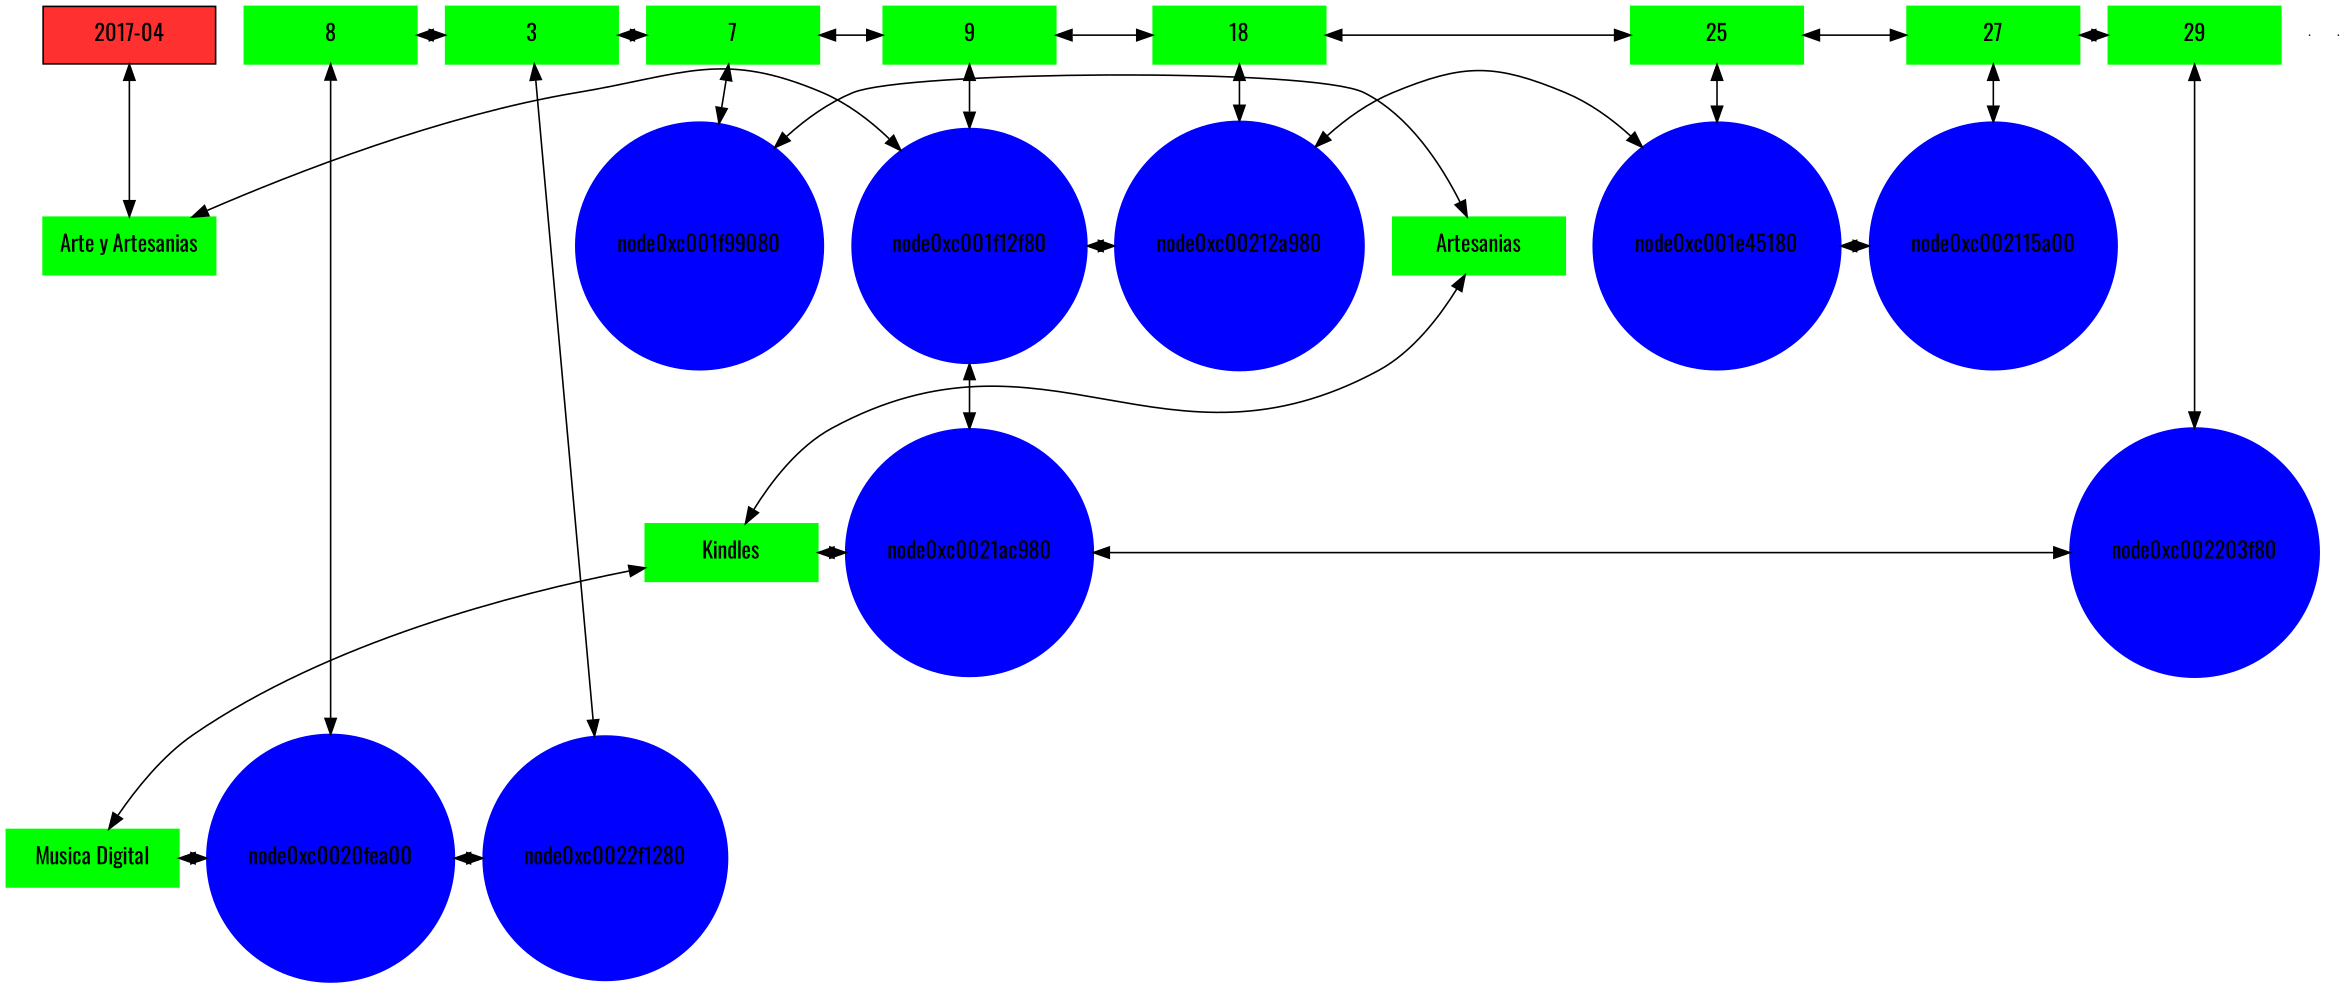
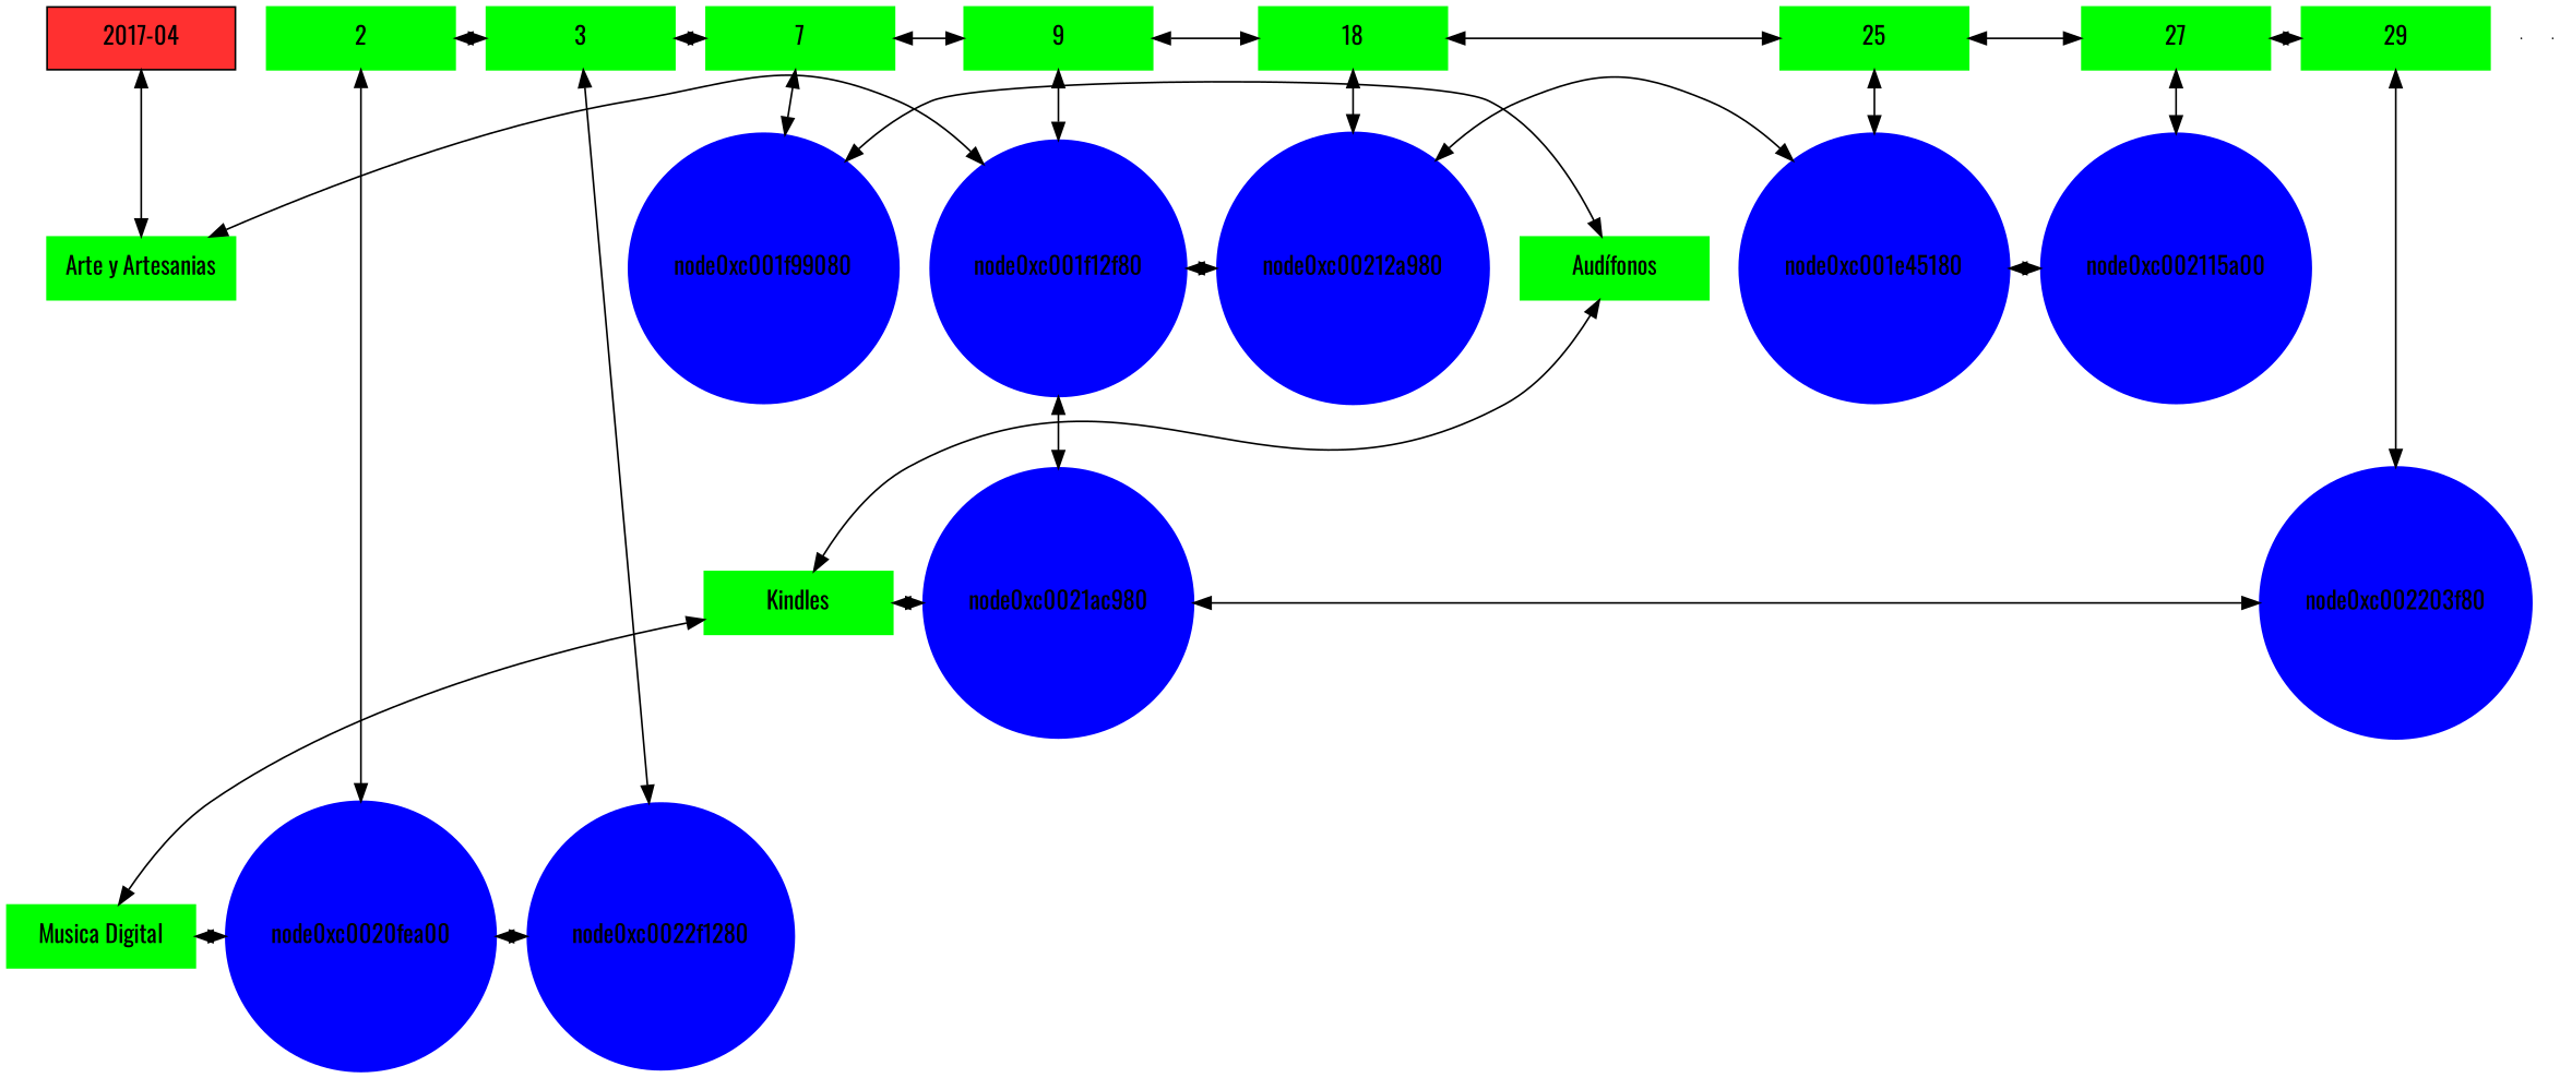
  digraph {
    fontname=Oswald
    node [fontname=Oswald group=1 shape=box style=filled color=green]
    edge [dir=both fontname=Oswald]
    n1 [fillcolor=firebrick1 label="2017-04" width=1.5 color=""]
-   n2 [group=2 label=8 width=1.5]
+   n2 [group=2 label=2 width=1.5]
    n3 [group=3 label=3 width=1.5]
    n4 [group=5 label=7 width=1.5]
    n5 [group=9 label=9 width=1.5]
    n6 [group=18 label=18 width=1.5]
    n7 [group=25 label=25 width=1.5]
    n8 [group=27 label=27 width=1.5]
    n9 [group=29 label=29 width=1.5]
    n10 [label="Arte y Artesanias" width=1.5]
    node0xc001f12f80 [color=blue group=9 shape=circle width=0.5]
    node0xc00212a980 [color=blue group=18 shape=circle width=0.5]
    node0xc001e45180 [color=blue group=25 shape=circle width=0.5]
    node0xc002115a00 [color=blue group=27 shape=circle width=0.5]
-   n15 [label=Artesanias width=1.5]
+   n15 [label="Audífonos" width=1.5]
    node0xc001f99080 [color=blue group=5 shape=circle width=0.5]
    n17 [label=Kindles width=1.5]
    node0xc0021ac980 [color=blue group=9 shape=circle width=0.5]
    node0xc002203f80 [color=blue group=29 shape=circle width=0.5]
    n20 [label="Musica Digital" width=1.5]
    node0xc0020fea00 [color=blue group=2 shape=circle width=0.5]
    node0xc0022f1280 [color=blue group=3 shape=circle width=0.5]
    e0 [shape=point width=0 group="" style="" color=""]
    e1 [shape=point width=0 group="" style="" color=""]
    subgraph sub_1 {
      rank=same
      n1
      n2
    }
    subgraph sub_2 {
      rank=same
      n2
      n3
    }
    subgraph sub_3 {
      rank=same
      n3
      n4
    }
    subgraph sub_4 {
      rank=same
      n4
      n5
    }
    subgraph sub_5 {
      rank=same
      n5
      n6
    }
    subgraph sub_6 {
      rank=same
      n6
      n7
    }
    subgraph sub_7 {
      rank=same
      n7
      n8
    }
    subgraph sub_8 {
      rank=same
      n8
      n9
    }
    subgraph sub_9 {
      rank=same
      n10
      node0xc001f12f80
    }
    subgraph sub_10 {
      rank=same
      node0xc001f12f80
      node0xc00212a980
    }
    subgraph sub_11 {
      rank=same
      node0xc00212a980
      node0xc001e45180
    }
    subgraph sub_12 {
      rank=same
      node0xc001e45180
      node0xc002115a00
    }
    subgraph sub_13 {
      rank=same
      n15
      node0xc001f99080
    }
    subgraph sub_14 {
      rank=same
      n17
      node0xc0021ac980
    }
    subgraph sub_15 {
      rank=same
      node0xc0021ac980
      node0xc002203f80
    }
    subgraph sub_16 {
      rank=same
      n20
      node0xc0020fea00
    }
    subgraph sub_17 {
      rank=same
      node0xc0020fea00
      node0xc0022f1280
    }
    n1 -> n10
    n2 -> n3
    n2 -> node0xc0020fea00
    n3 -> n4
    n3 -> node0xc0022f1280
    n4 -> n5
    n4 -> node0xc001f99080
    n5 -> n6
    n5 -> node0xc001f12f80
    n6 -> n7
    n6 -> node0xc00212a980
    n7 -> n8
    n7 -> node0xc001e45180
    n8 -> n9
    n8 -> node0xc002115a00
    n9 -> node0xc002203f80
    n10 -> node0xc001f12f80
    node0xc001f12f80 -> node0xc00212a980
    node0xc001f12f80 -> node0xc0021ac980
    node0xc00212a980 -> node0xc001e45180
    node0xc001e45180 -> node0xc002115a00
    n15 -> node0xc001f99080
    n15 -> n17
    n17 -> node0xc0021ac980
    n17 -> n20
    node0xc0021ac980 -> node0xc002203f80
    n20 -> node0xc0020fea00
    node0xc0020fea00 -> node0xc0022f1280
  }
